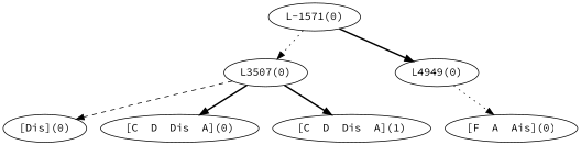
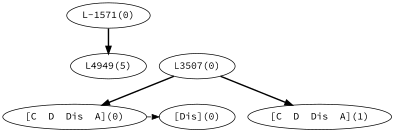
  digraph {
    fontname="Source Code Pro"
    node [fontname="Source Code Pro"]
    edge [fontname="Source Code Pro" style=bold]
    "L-1571(0)"
    n2 [label="L3507(0)"]
-   "L4949(0)"
+   "L4949(0)" [label="L4949(5)"]
    "[Dis](0)"
    "[C  D  Dis  A](0)"
    "[C  D  Dis  A](1)"
-   "[F  A  Ais](0)"
    subgraph sub_1 {
      rank=min
      "L-1571(0)"
    }
    subgraph sub_2 {
      rank=same
      n2
      "L4949(0)"
    }
    subgraph sub_3 {
      rank=max
      "[Dis](0)"
      "[C  D  Dis  A](0)"
      "[C  D  Dis  A](1)"
-     "[F  A  Ais](0)"
    }
-   "L-1571(0)" -> n2 [style=dotted]
    "L-1571(0)" -> "L4949(0)"
-   n2 -> "[Dis](0)" [style=dashed]
+   "[C  D  Dis  A](0)" -> "[Dis](0)" [style=dashed]
    n2 -> "[C  D  Dis  A](0)"
    n2 -> "[C  D  Dis  A](1)"
-   "L4949(0)" -> "[F  A  Ais](0)" [style=dotted]
  }
